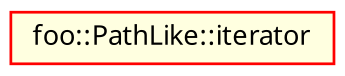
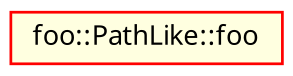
  digraph {
    rankdir=LR
    fontname="Noto Sans"
-   n1 [color=red fillcolor=lightyellow fontname="Noto Sans" fontsize=10 height=0.2 label="foo::PathLike::iterator" shape=record style=filled width=0.4]
+   n1 [color=red fillcolor=lightyellow fontname="Noto Sans" fontsize=10 height=0.2 label="foo::PathLike::foo" shape=record style=filled width=0.4]
  }
